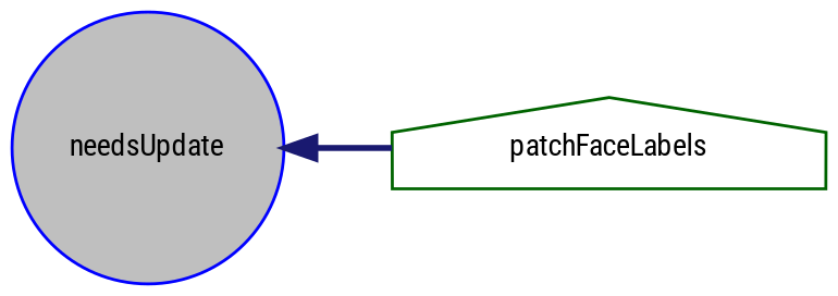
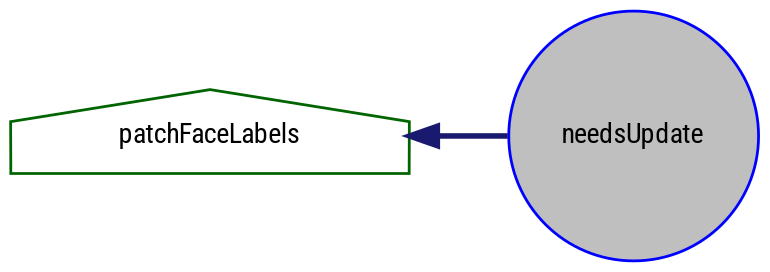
  digraph {
    rankdir=LR
    fontname="Roboto Condensed"
    node [fontname="Roboto Condensed" fontsize=10]
    n1 [color=blue fillcolor=grey75 fontcolor=black height=0.2 label=needsUpdate shape=circle style=filled width=0.4]
    n2 [color=darkgreen height=0.2 label=patchFaceLabels shape=house width=0.4]
-   n1 -> n2 [color=midnightblue dir=back fontname="Roboto Condensed" fontsize=10 labelfontname=FreeSans labelfontsize=10 style=bold]
+   n2 -> n1 [color=midnightblue dir=back fontname="Roboto Condensed" fontsize=10 labelfontname=FreeSans labelfontsize=10 style=bold]
  }
